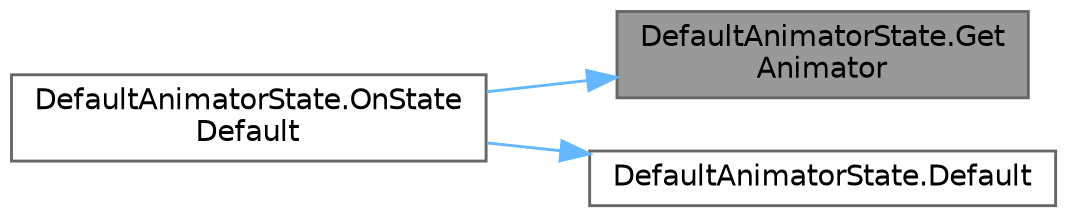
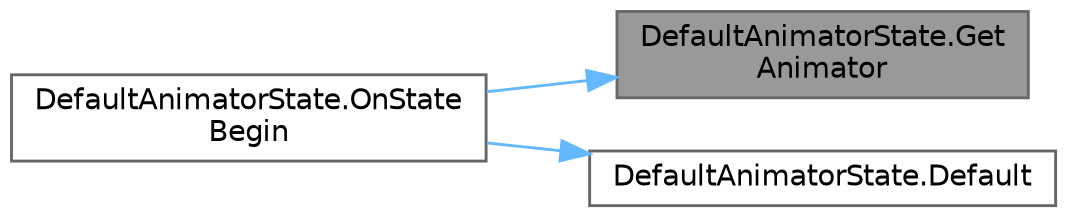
  digraph {
    rankdir=RL
    node [color=grey40 fillcolor=white fontname=Helvetica fontsize=10 shape=box style=filled]
    edge [color=steelblue1 dir=back fontname=Helvetica fontsize=10 labelfontname=Helvetica labelfontsize=10 style=solid]
    n1 [color=gray40 fillcolor=grey60 fontcolor=black height=0.2 label="DefaultAnimatorState.Get\lAnimator" width=0.4]
-   n2 [height=0.2 label="DefaultAnimatorState.OnState\lDefault" width=0.4]
+   n2 [height=0.2 label="DefaultAnimatorState.OnState\lBegin" width=0.4]
    n3 [height=0.2 label="DefaultAnimatorState.Default" width=0.4]
    n1 -> n2
    n3 -> n2
  }
